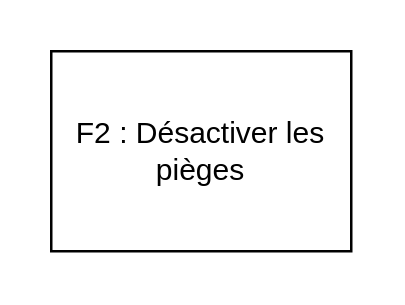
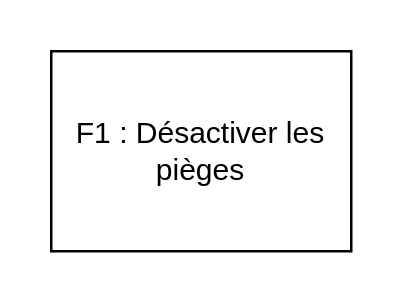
  <mxCell id="0" />
  <mxCell id="1" parent="0" />
- <mxCell id="2" value="F2 : Désactiver les pièges" style="rounded=0;whiteSpace=wrap;html=1;" vertex="1" parent="1"><mxGeometry x="20" y="20" width="120" height="80" as="geometry" /></mxCell>
+ <mxCell id="2" value="F1 : Désactiver les pièges" style="rounded=0;whiteSpace=wrap;html=1;" vertex="1" parent="1"><mxGeometry x="20" y="20" width="120" height="80" as="geometry" /></mxCell>
